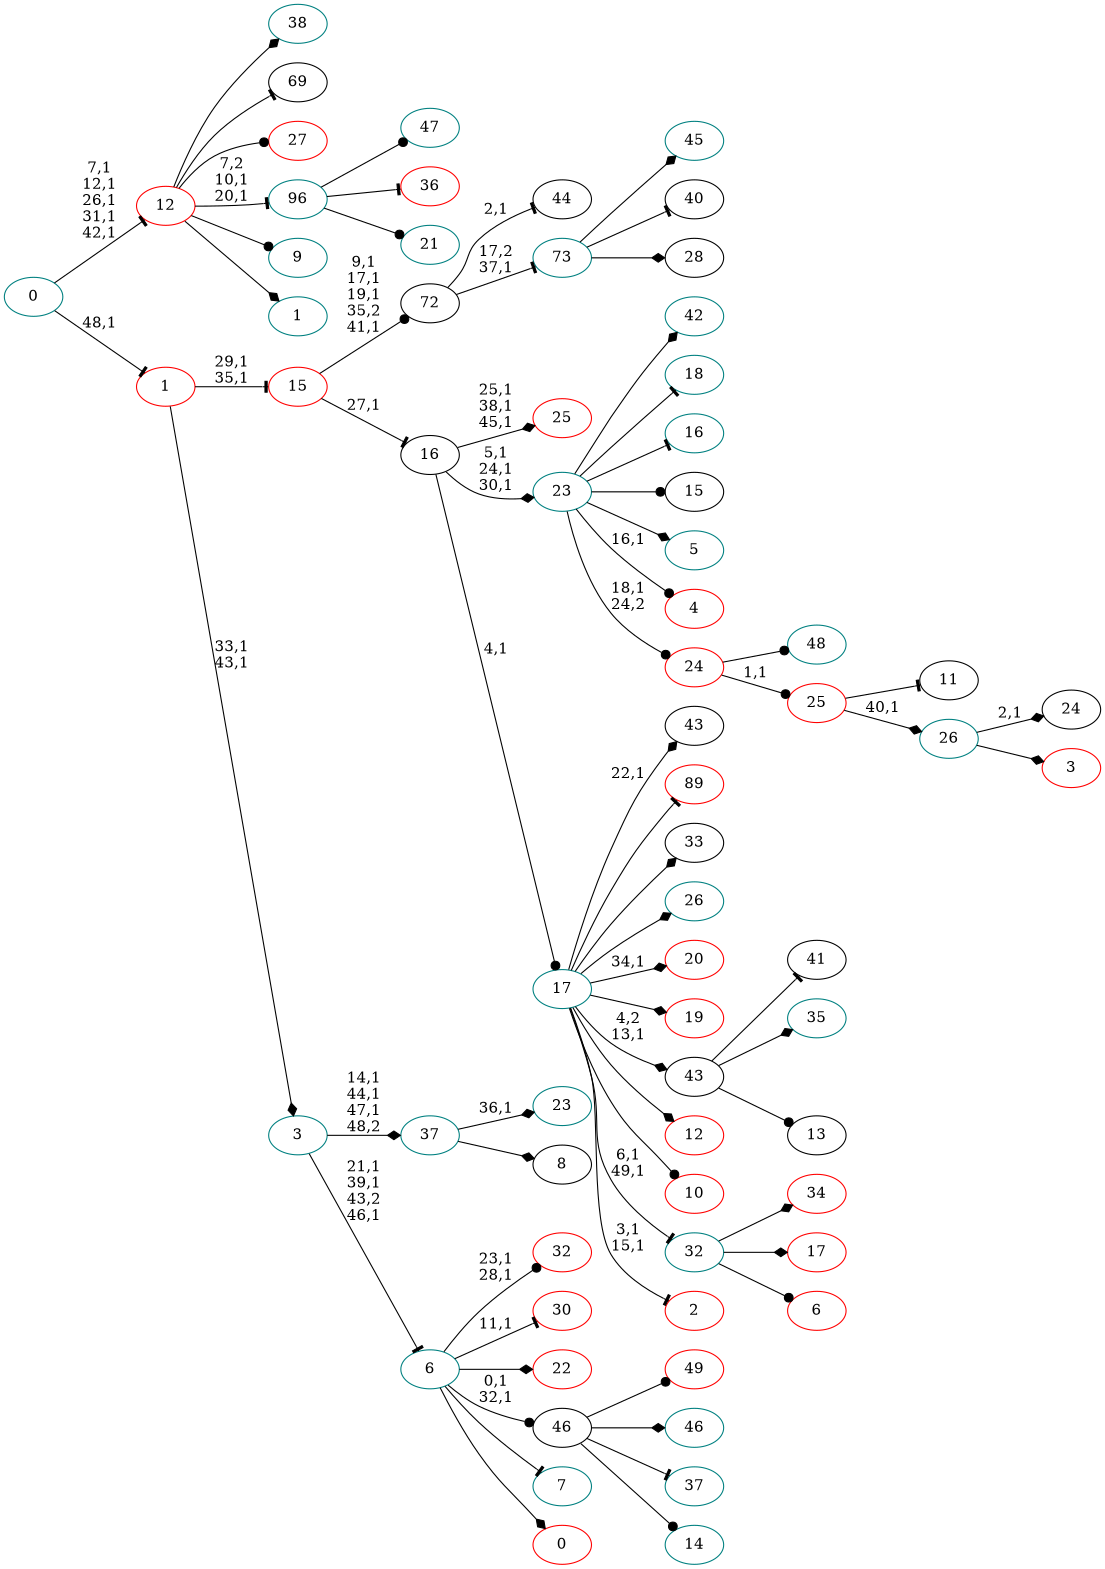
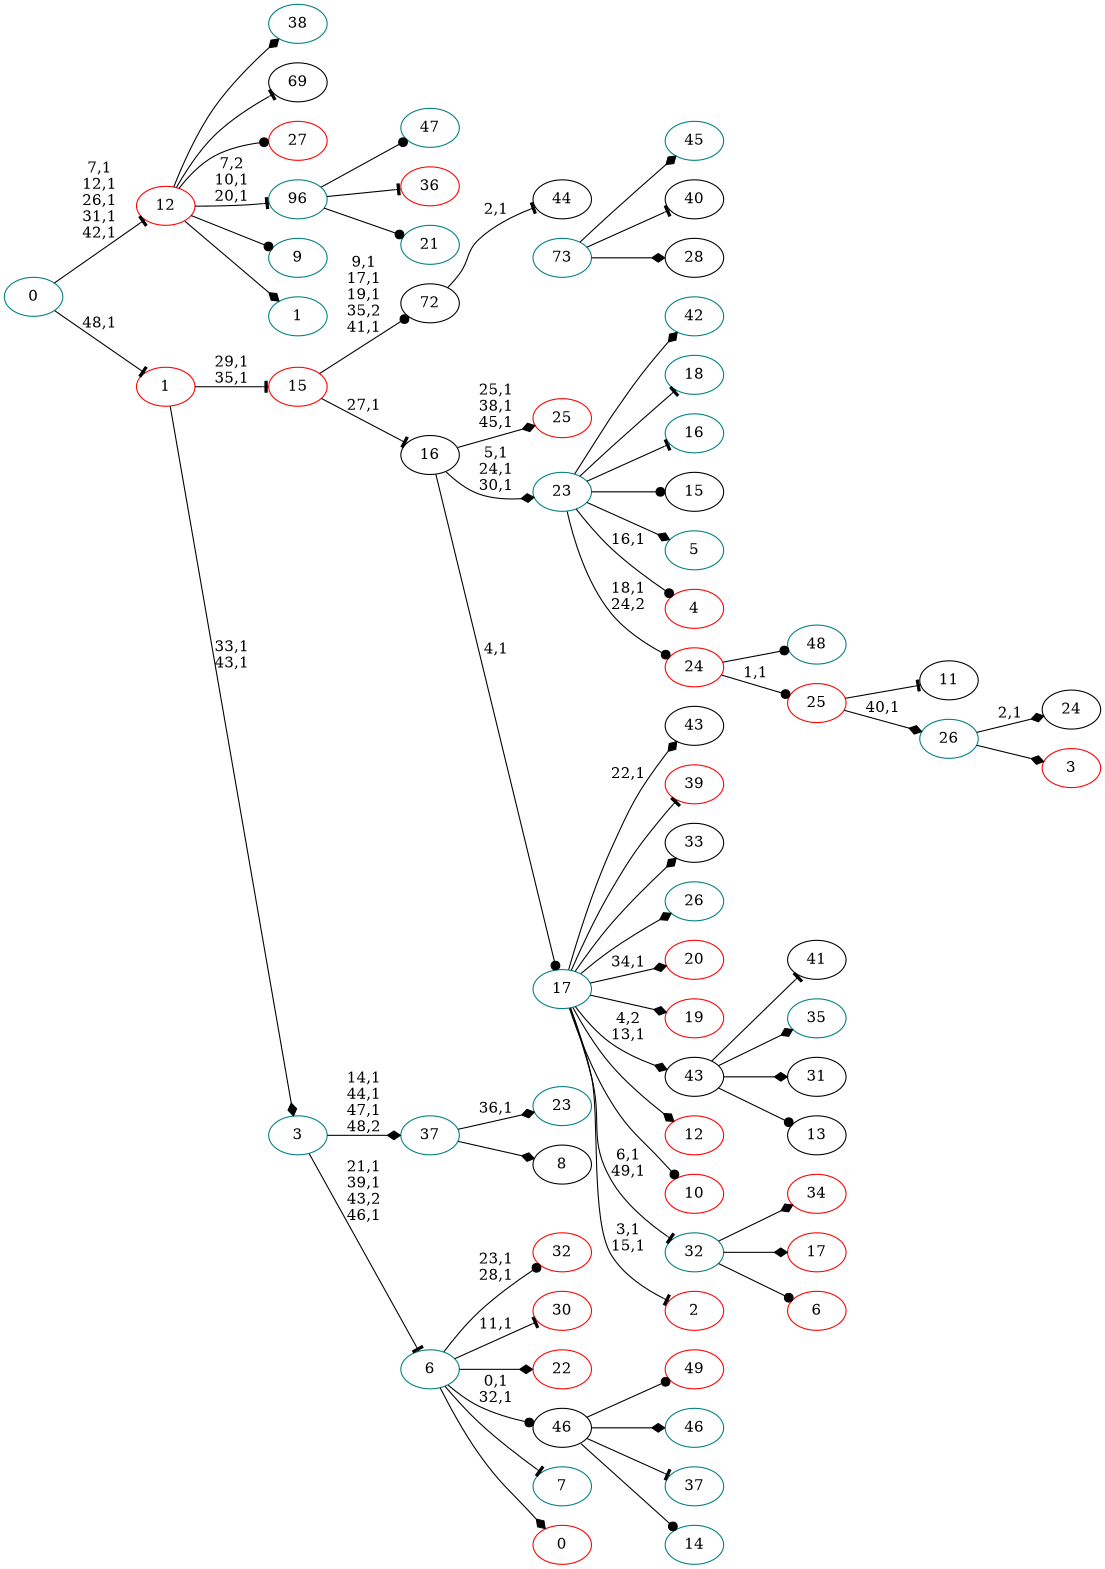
  digraph {
    rankdir=LR
    node [color=teal]
    edge [arrowhead=diamond]
    n1 [color=red label=49]
    n2 [label=48]
    n3 [label=47]
    n4 [label=46]
    n5 [label=45]
    n6 [color=black label=44]
    n7 [color=black label=43]
    n8 [label=42]
    n9 [color=black label=41]
    n10 [color=black label=40]
-   n11 [color=red label=89]
+   n11 [color=red label=39]
    n12 [label=38]
    n13 [label=37]
    n14 [color=red label=36]
    n15 [label=35]
    n16 [color=red label=34]
    n17 [color=black label=33]
    n18 [color=red label=32]
+   n19 [color=black label=31]
    n20 [color=red label=30]
    n21 [color=black label=69]
    n22 [color=black label=28]
    73
    72 [color=black]
    n25 [color=red label=27]
    n26 [label=26]
    n27 [color=red label=25]
    n28 [color=black label=24]
    n29 [label=23]
    n30 [color=red label=22]
    n31 [label=21]
    n32 [label=96]
    n33 [color=red label=20]
    n34 [color=red label=19]
    n35 [label=18]
    n36 [color=red label=17]
    n37 [label=16]
    n38 [color=black label=15]
    n39 [label=14]
    46 [color=black]
    n41 [color=black label=13]
    43 [color=black]
    n43 [color=red label=12]
    n44 [color=black label=11]
    n45 [color=red label=10]
    n46 [label=9]
    n47 [color=black label=8]
    37
    n49 [label=7]
    n50 [color=red label=6]
    32
    n52 [label=5]
    n53 [color=red label=4]
    n54 [color=red label=3]
    26
    25 [color=red]
    24 [color=red]
    23
    n59 [color=red label=2]
    17
    16 [color=black]
    15 [color=red]
    n63 [label=1]
    12 [color=red]
    n65 [color=red label=0]
    6
    3
    1 [color=red]
    0
    73 -> n5
    73 -> n10 [arrowhead=tee]
    73 -> n22
    72 -> n6 [arrowhead=tee label="2,1"]
-   72 -> 73 [arrowhead=tee label="17,2\n37,1"]
    n32 -> n3 [arrowhead=dot]
    n32 -> n14 [arrowhead=tee]
    n32 -> n31 [arrowhead=dot]
    46 -> n1 [arrowhead=dot]
    46 -> n4
    46 -> n13 [arrowhead=tee]
    46 -> n39 [arrowhead=dot]
    43 -> n9 [arrowhead=tee]
    43 -> n15
+   43 -> n19
    43 -> n41 [arrowhead=dot]
    37 -> n29 [label="36,1"]
    37 -> n47
    32 -> n16
    32 -> n36
    32 -> n50 [arrowhead=dot]
    26 -> n28 [label="2,1"]
    26 -> n54
    25 -> n44 [arrowhead=tee]
    25 -> 26 [label="40,1"]
    24 -> n2 [arrowhead=dot]
    24 -> 25 [arrowhead=dot label="1,1"]
    23 -> n8
    23 -> n35 [arrowhead=tee]
    23 -> n37 [arrowhead=tee]
    23 -> n38 [arrowhead=dot]
    23 -> n52
    23 -> n53 [arrowhead=dot label="16,1"]
    23 -> 24 [arrowhead=dot label="18,1\n24,2"]
    17 -> n7 [label="22,1"]
    17 -> n11 [arrowhead=tee]
    17 -> n17
    17 -> n26
    17 -> n33 [label="34,1"]
    17 -> n34
    17 -> 43 [label="4,2\n13,1"]
    17 -> n43
    17 -> n45 [arrowhead=dot]
    17 -> 32 [arrowhead=tee label="6,1\n49,1"]
    17 -> n59 [arrowhead=tee label="3,1\n15,1"]
    16 -> n27 [label="25,1\n38,1\n45,1"]
    16 -> 23 [label="5,1\n24,1\n30,1"]
    16 -> 17 [arrowhead=dot label="4,1"]
    15 -> 72 [arrowhead=dot label="9,1\n17,1\n19,1\n35,2\n41,1"]
    15 -> 16 [arrowhead=tee label="27,1"]
    12 -> n12
    12 -> n21 [arrowhead=tee]
    12 -> n25 [arrowhead=dot]
    12 -> n32 [arrowhead=tee label="7,2\n10,1\n20,1"]
    12 -> n46 [arrowhead=dot]
    12 -> n63
    6 -> n18 [arrowhead=dot label="23,1\n28,1"]
    6 -> n20 [arrowhead=tee label="11,1"]
    6 -> n30
    6 -> 46 [arrowhead=dot label="0,1\n32,1"]
    6 -> n49 [arrowhead=tee]
    6 -> n65
    3 -> 37 [label="14,1\n44,1\n47,1\n48,2"]
    3 -> 6 [arrowhead=tee label="21,1\n39,1\n43,2\n46,1"]
    1 -> 15 [arrowhead=tee label="29,1\n35,1"]
    1 -> 3 [label="33,1\n43,1"]
    0 -> 12 [arrowhead=tee label="7,1\n12,1\n26,1\n31,1\n42,1"]
    0 -> 1 [arrowhead=tee label="48,1"]
  }
